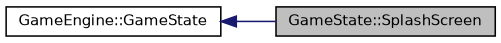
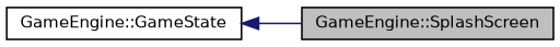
  digraph {
    rankdir=LR
    node [color=black fontname=Helvetica fontsize=10 shape=record style=filled]
-   n1 [fillcolor=grey75 fontcolor=black height=0.2 label="GameState::SplashScreen" width=0.4]
+   n1 [fillcolor=grey75 fontcolor=black height=0.2 label="GameEngine::SplashScreen" width=0.4]
    n2 [fillcolor=white height=0.2 label="GameEngine::GameState" width=0.4]
    n2 -> n1 [color=midnightblue dir=back fontname=Helvetica fontsize=10 labelfontname=Helvetica labelfontsize=10 style=solid]
  }
